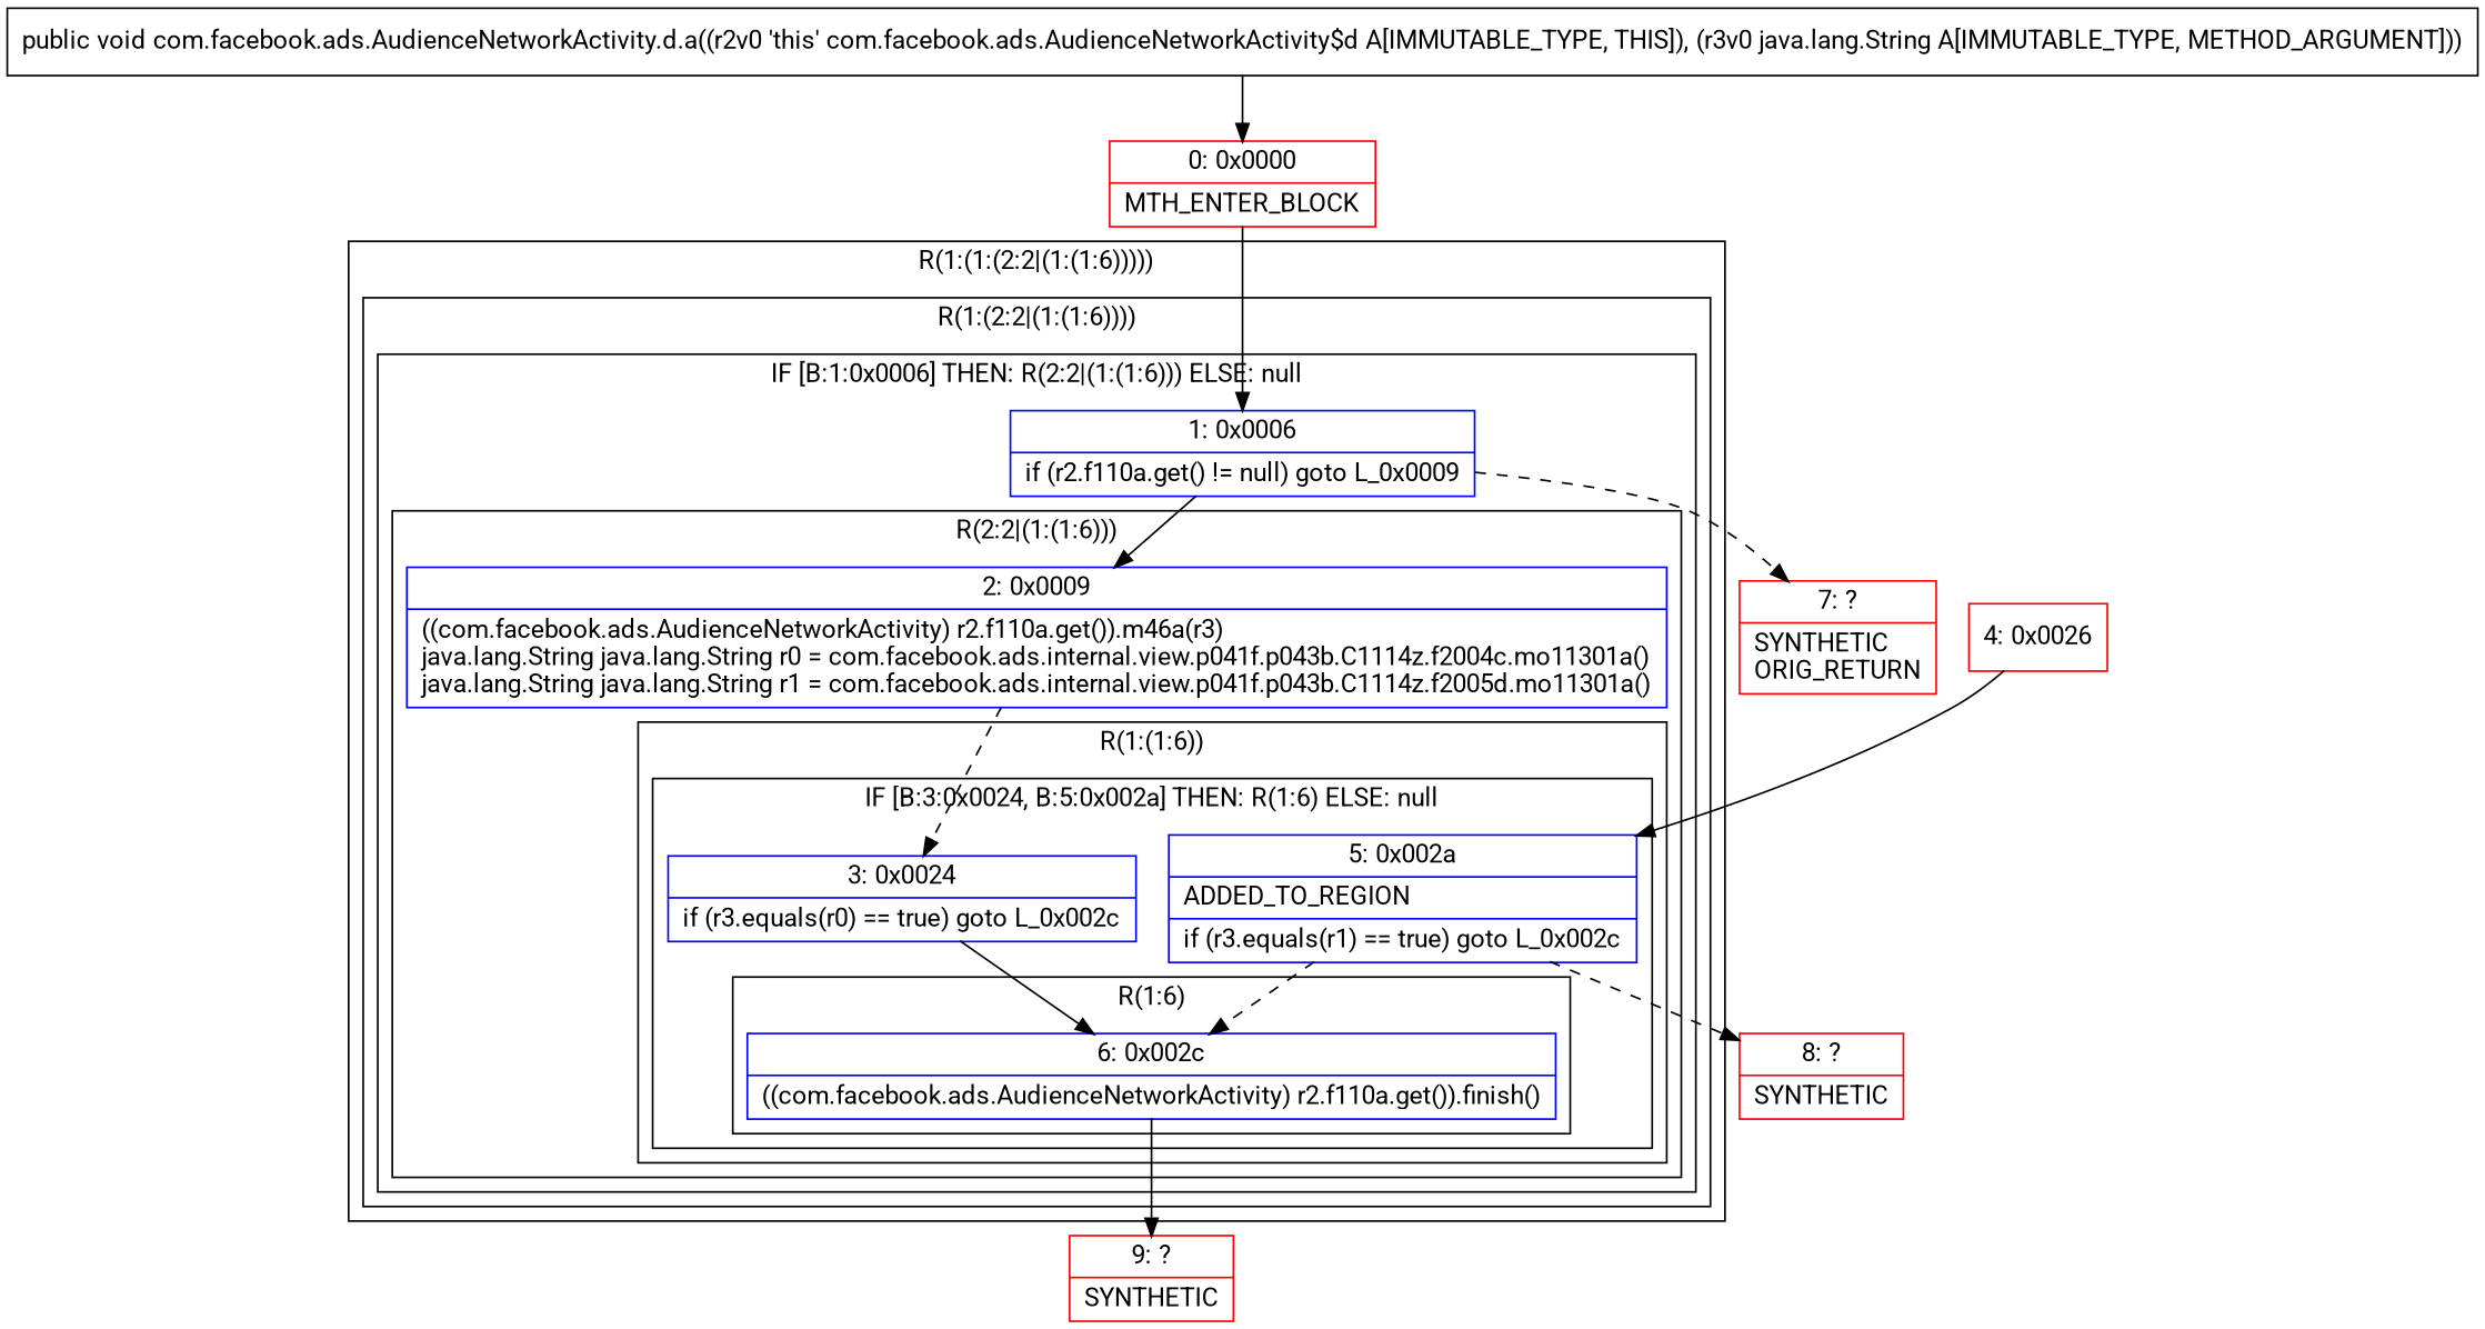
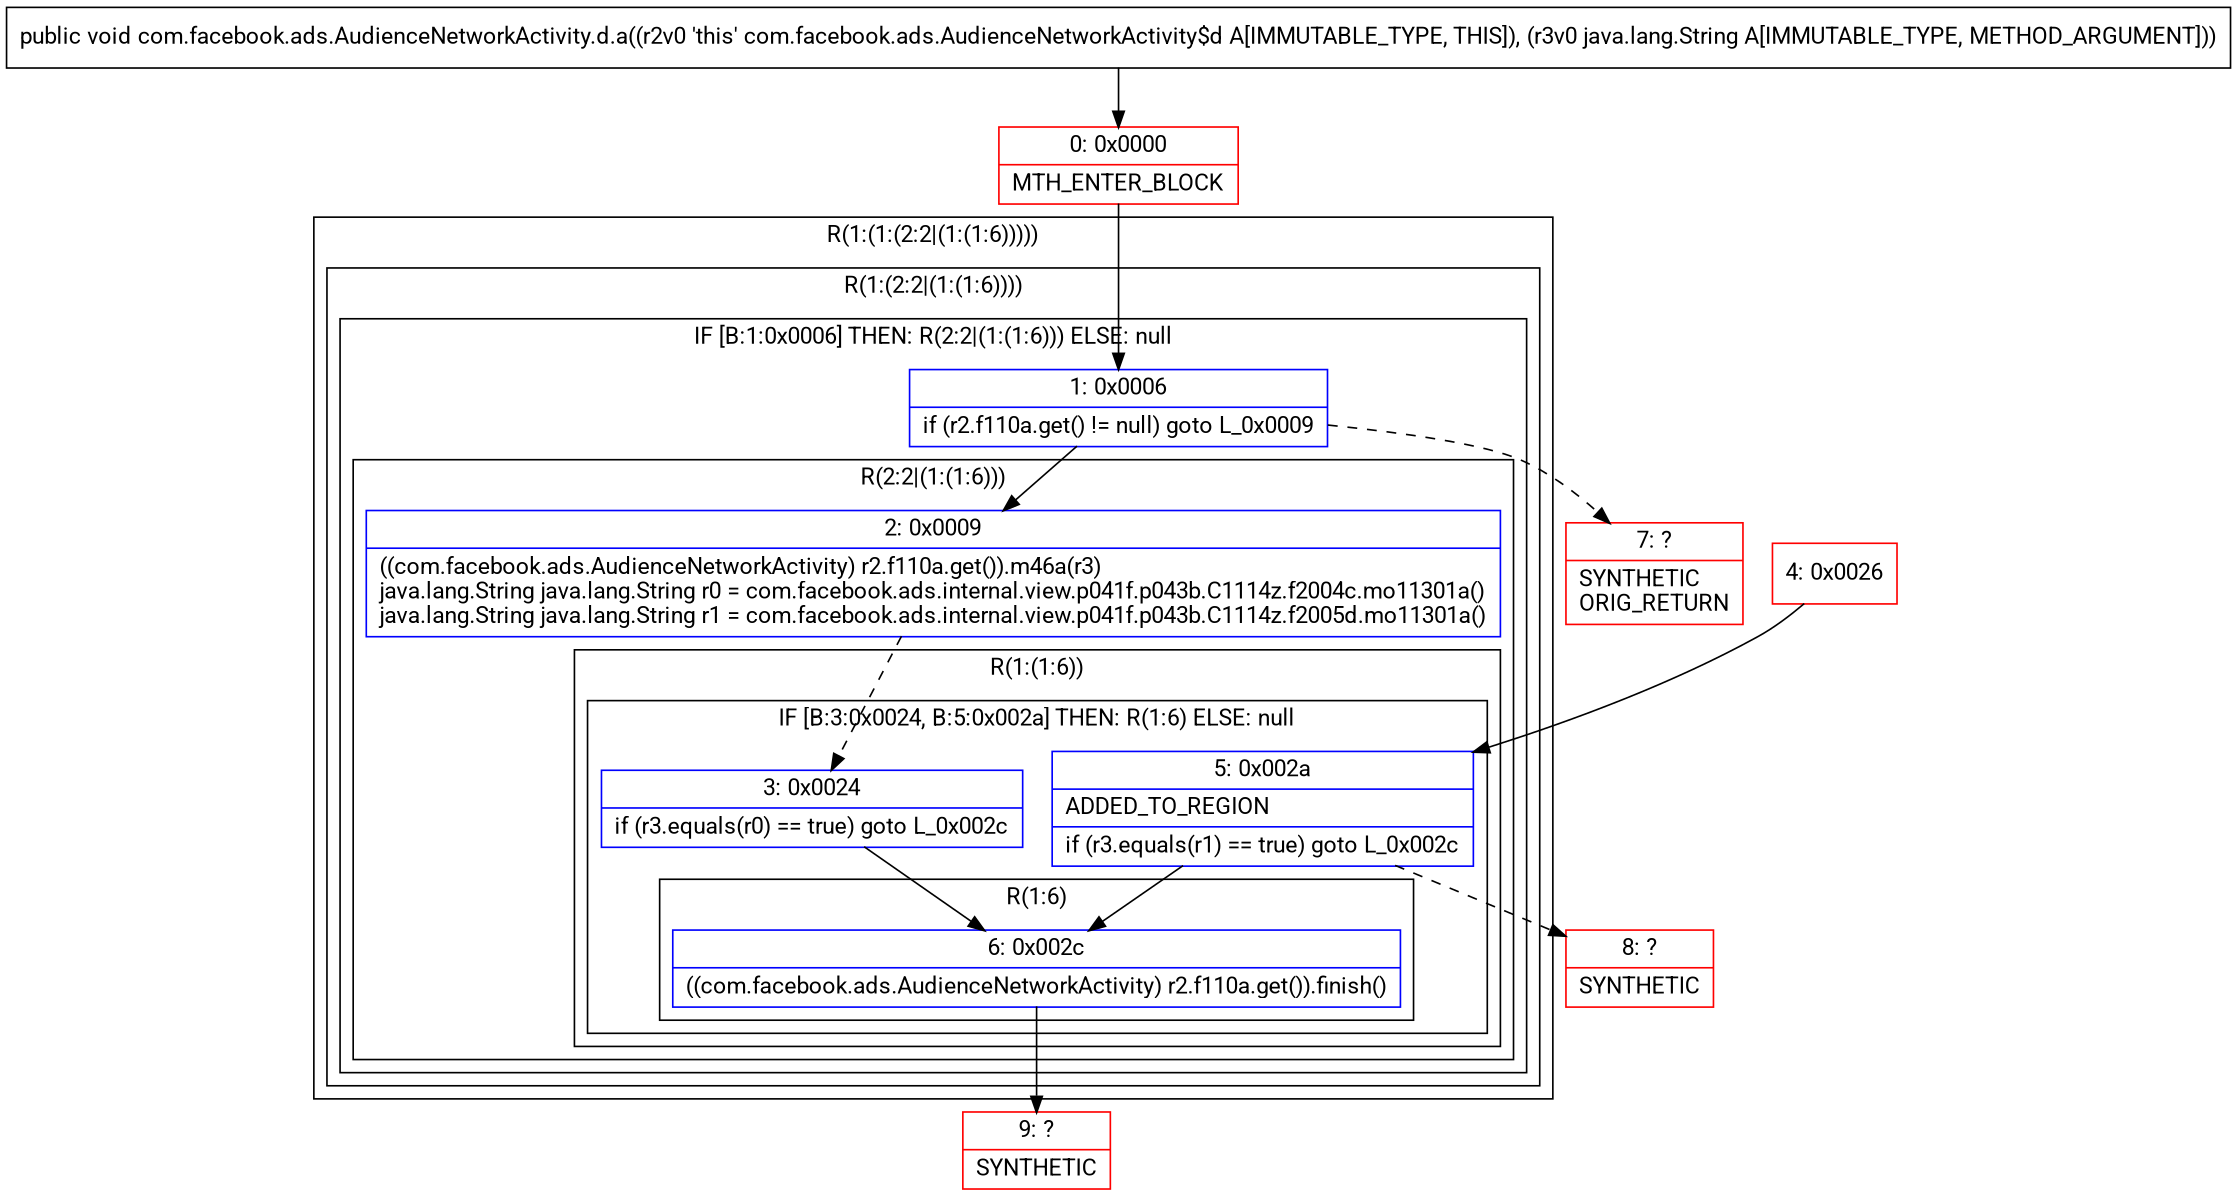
  digraph {
    fontname=Roboto
    node [color=blue fontname=Roboto shape=record]
    edge [fontname=Roboto]
    n1 [label="{6\:\ 0x002c|((com.facebook.ads.AudienceNetworkActivity) r2.f110a.get()).finish()\l}"]
    n2 [label="{3\:\ 0x0024|if (r3.equals(r0) == true) goto L_0x002c\l}"]
    n3 [label="{5\:\ 0x002a|ADDED_TO_REGION\l|if (r3.equals(r1) == true) goto L_0x002c\l}"]
    n4 [label="{2\:\ 0x0009|((com.facebook.ads.AudienceNetworkActivity) r2.f110a.get()).m46a(r3)\ljava.lang.String java.lang.String r0 = com.facebook.ads.internal.view.p041f.p043b.C1114z.f2004c.mo11301a()\ljava.lang.String java.lang.String r1 = com.facebook.ads.internal.view.p041f.p043b.C1114z.f2005d.mo11301a()\l}"]
    n5 [label="{1\:\ 0x0006|if (r2.f110a.get() != null) goto L_0x0009\l}"]
    n6 [color=red label="{9\:\ ?|SYNTHETIC\l}"]
    n7 [color=red label="{8\:\ ?|SYNTHETIC\l}"]
    n8 [color=red label="{7\:\ ?|SYNTHETIC\lORIG_RETURN\l}"]
    n9 [color=red label="{4\:\ 0x0026}"]
    n10 [color=red label="{0\:\ 0x0000|MTH_ENTER_BLOCK\l}"]
    n11 [label="{public void com.facebook.ads.AudienceNetworkActivity.d.a((r2v0 'this' com.facebook.ads.AudienceNetworkActivity$d A[IMMUTABLE_TYPE, THIS]), (r3v0 java.lang.String A[IMMUTABLE_TYPE, METHOD_ARGUMENT])) }" color=""]
    subgraph cluster_1 {
      label="R(1:(1:(2:2|(1:(1:6)))))"
      subgraph cluster_2 {
        label="R(1:(2:2|(1:(1:6))))"
        subgraph cluster_3 {
          label="IF [B:1:0x0006] THEN: R(2:2|(1:(1:6))) ELSE: null"
          n5
          subgraph cluster_4 {
            label="R(2:2|(1:(1:6)))"
            n4
            subgraph cluster_5 {
              label="R(1:(1:6))"
              subgraph cluster_6 {
                label="IF [B:3:0x0024, B:5:0x002a] THEN: R(1:6) ELSE: null"
                n2
                n3
                subgraph cluster_7 {
                  label="R(1:6)"
                  n1
                }
              }
            }
          }
        }
      }
    }
    n1 -> n6
    n2 -> n1
-   n3 -> n1 [style=dashed]
+   n3 -> n1
    n3 -> n7 [style=dashed]
    n4 -> n2 [style=dashed]
    n5 -> n4
    n5 -> n8 [style=dashed]
    n9 -> n3
    n10 -> n5
    n11 -> n10
  }
